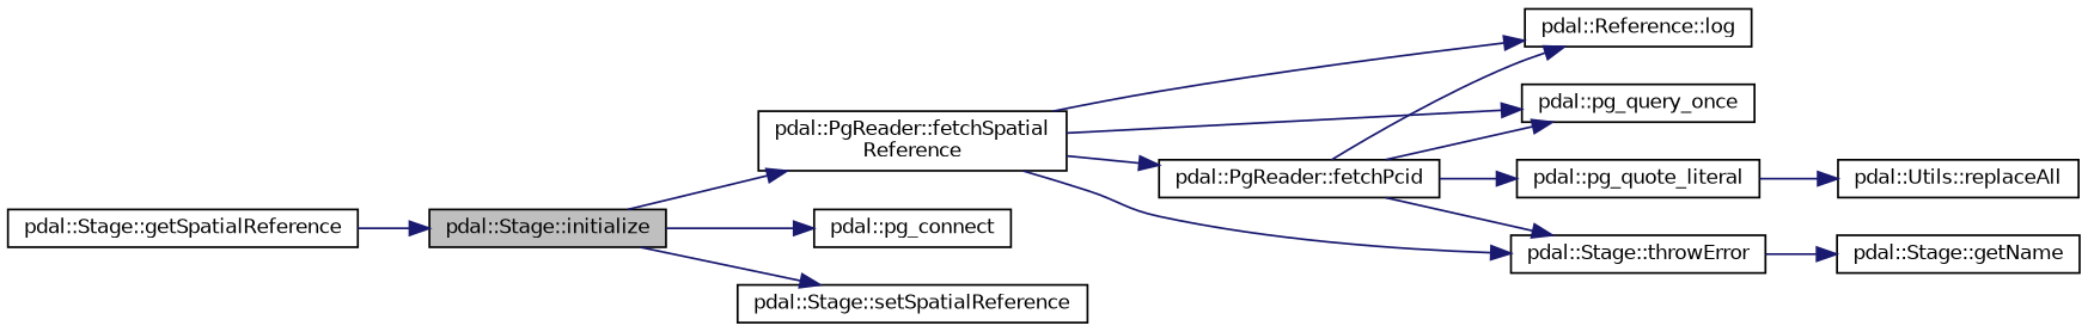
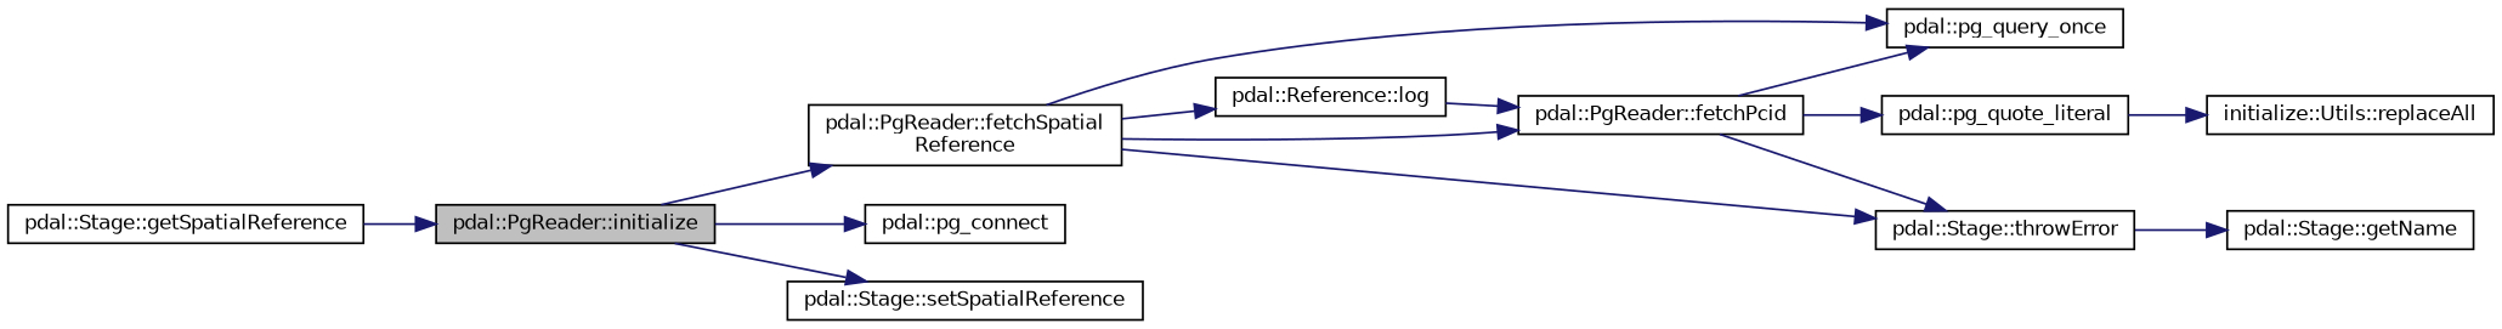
  digraph {
    rankdir=LR
    node [color=black fillcolor=white fontname=Helvetica fontsize=10 shape=record style=filled]
    edge [color=midnightblue fontname=Helvetica fontsize=10 labelfontname=Helvetica labelfontsize=10 style=solid]
-   n1 [fillcolor=grey75 fontcolor=black height=0.2 label="pdal::Stage::initialize" width=0.4]
+   n1 [fillcolor=grey75 fontcolor=black height=0.2 label="pdal::PgReader::initialize" width=0.4]
    n2 [height=0.2 label="pdal::PgReader::fetchSpatial\lReference" width=0.4]
    n3 [height=0.2 label="pdal::pg_connect" width=0.4]
    n4 [height=0.2 label="pdal::Stage::setSpatialReference" width=0.4]
    n5 [height=0.2 label="pdal::PgReader::fetchPcid" width=0.4]
    n6 [height=0.2 label="pdal::Reference::log" width=0.4]
    n7 [height=0.2 label="pdal::pg_query_once" width=0.4]
    n8 [height=0.2 label="pdal::Stage::throwError" width=0.4]
    n9 [height=0.2 label="pdal::Stage::getSpatialReference" width=0.4]
    n10 [height=0.2 label="pdal::pg_quote_literal" width=0.4]
    n11 [height=0.2 label="pdal::Stage::getName" width=0.4]
-   n12 [height=0.2 label="pdal::Utils::replaceAll" width=0.4]
+   n12 [height=0.2 label="initialize::Utils::replaceAll" width=0.4]
    n1 -> n2
    n1 -> n3
    n1 -> n4
    n2 -> n5
    n2 -> n6
    n2 -> n7
    n2 -> n8
-   n5 -> n6
+   n6 -> n5
    n5 -> n7
    n5 -> n8
    n5 -> n10
    n8 -> n11
    n9 -> n1
    n10 -> n12
  }
